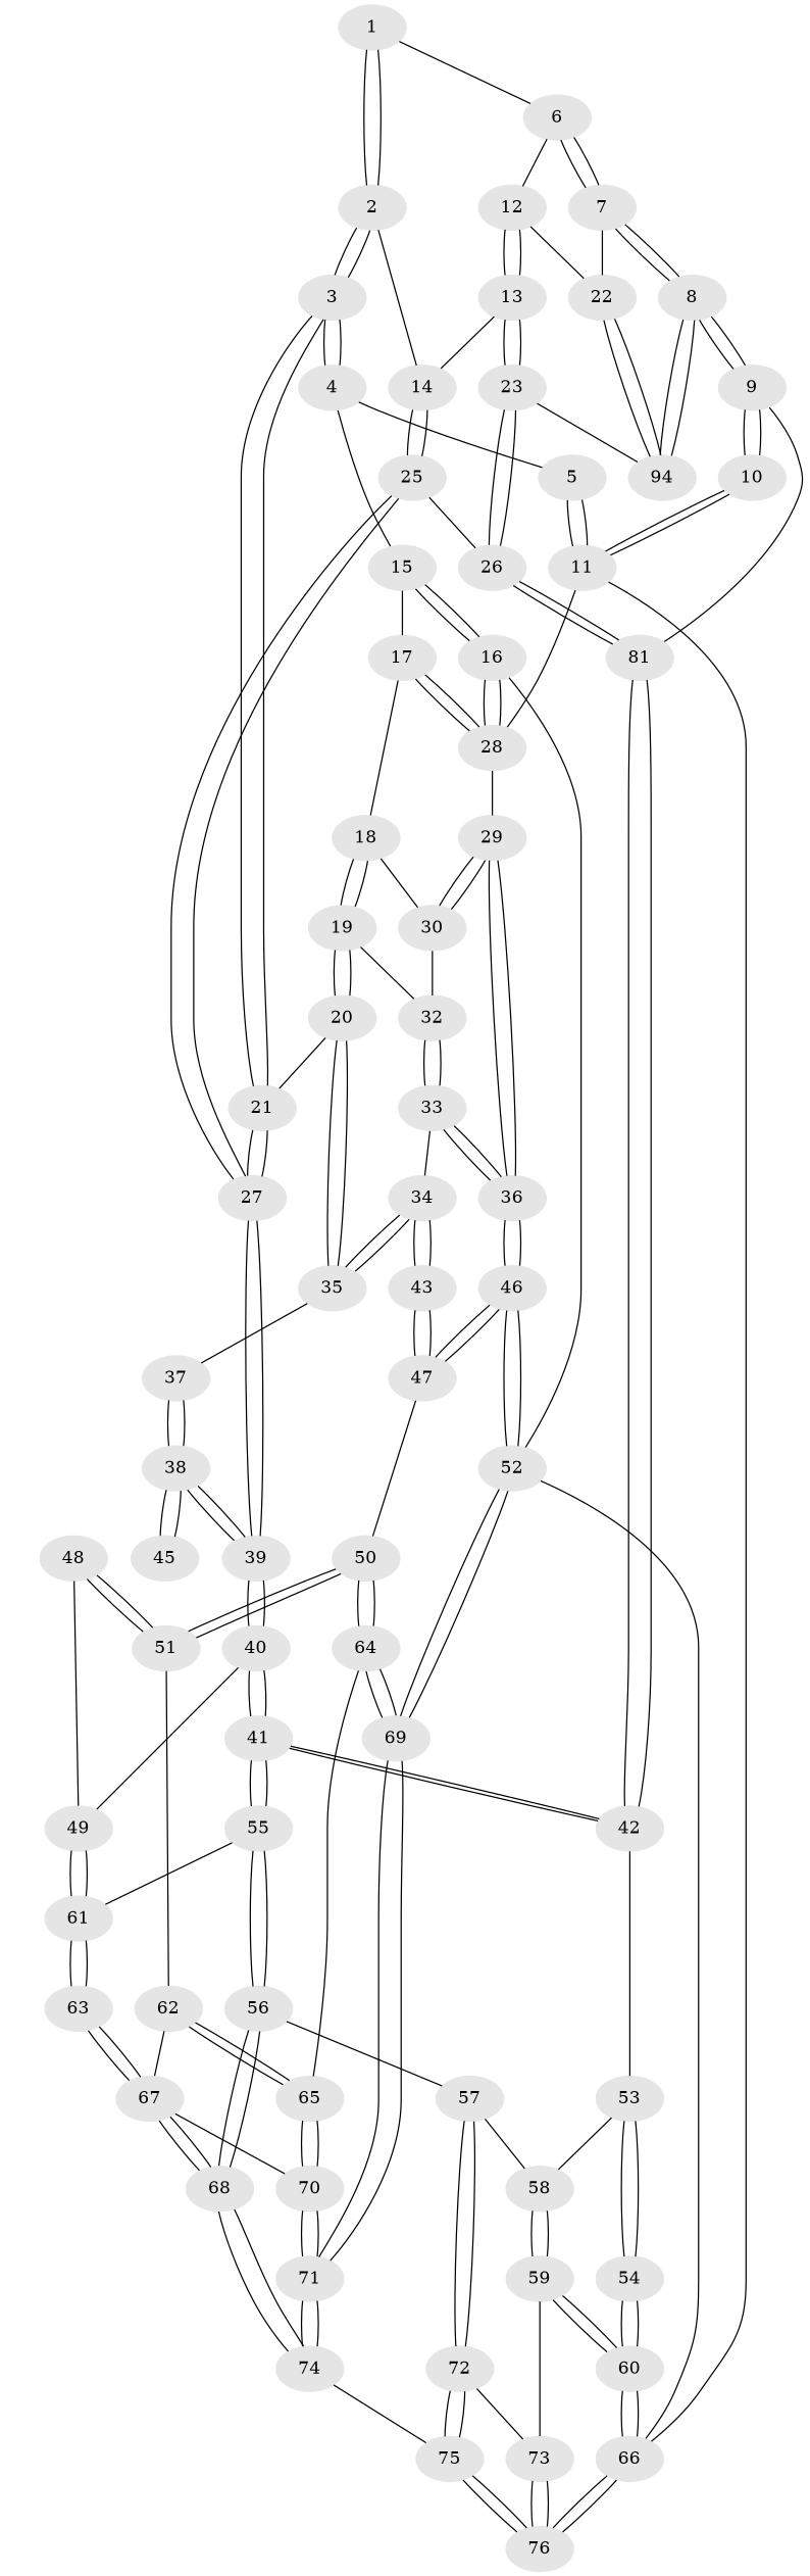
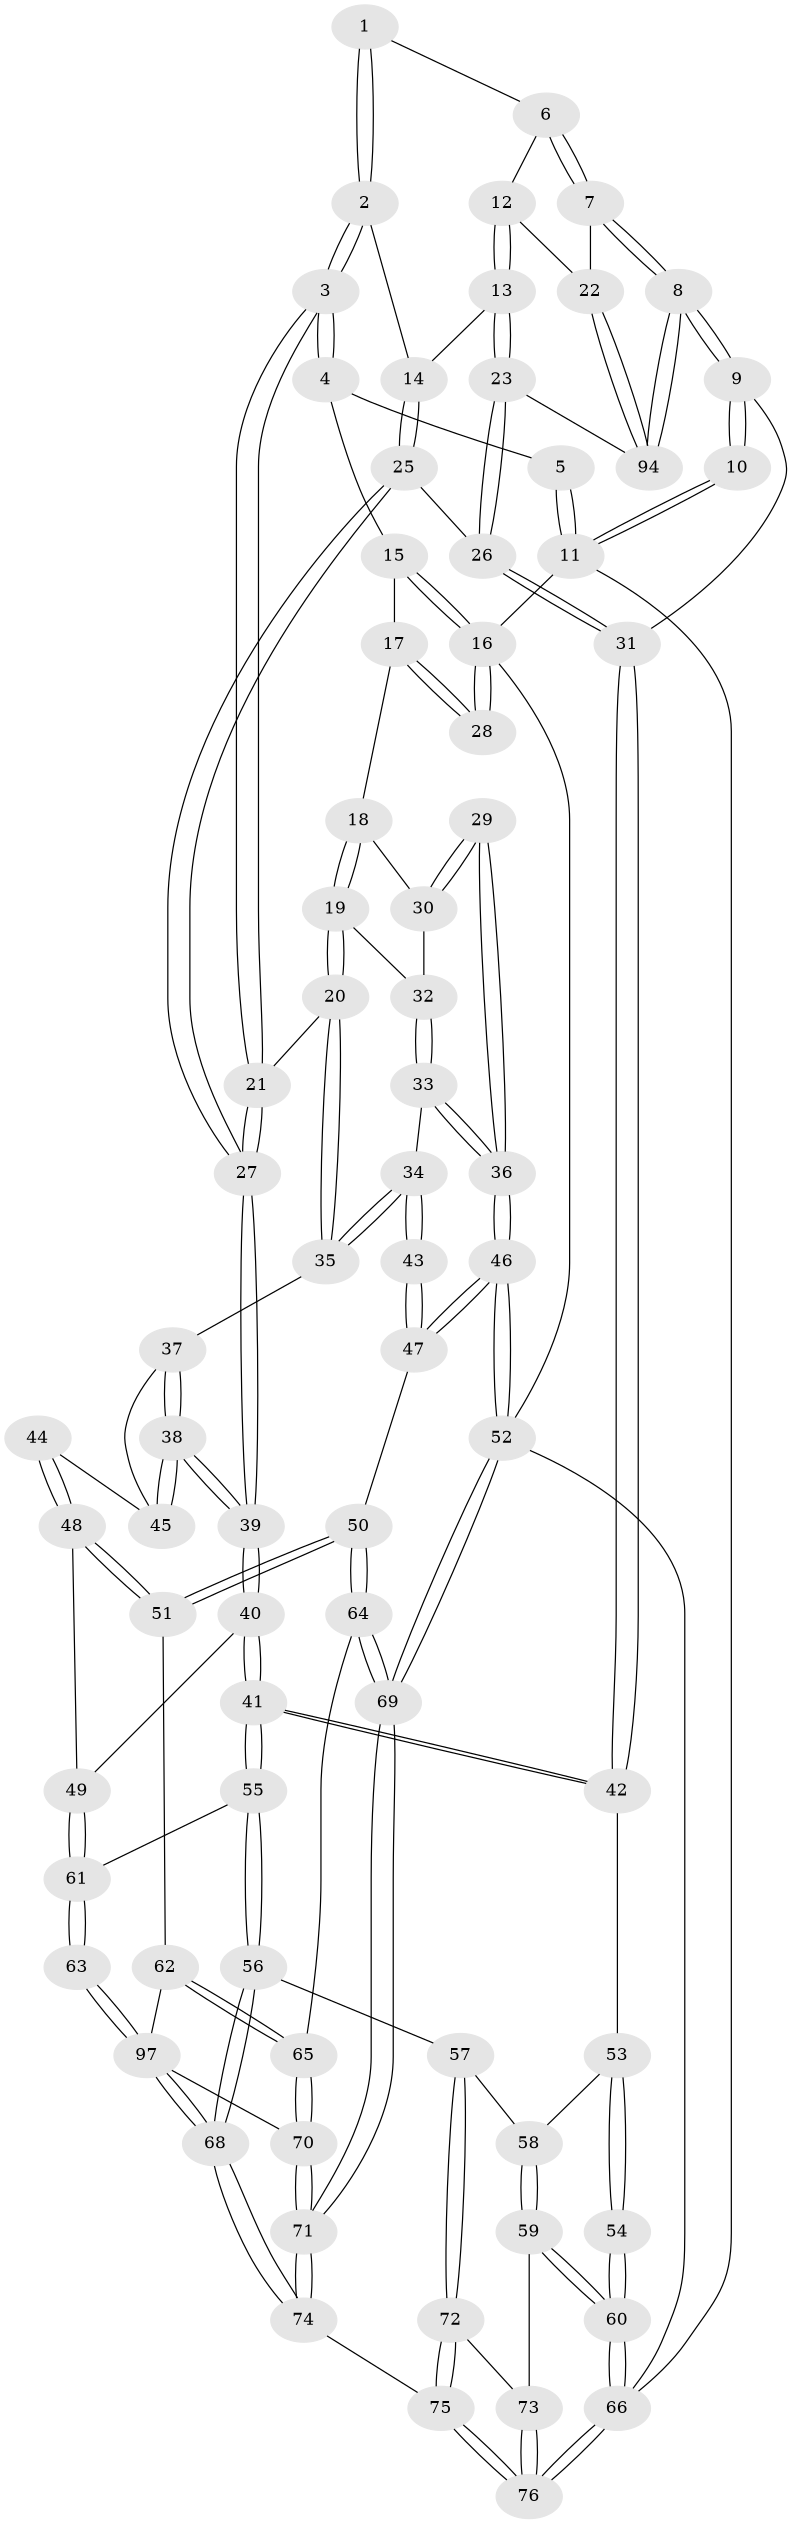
  graph {
    node [color=gray90 style=filled]
    1
    2
    6
    3
    14
    7
    12
    4
    21
    25
    5
    15
    27
    11
    16
    17
    66
    8
    22
    13
    9
    n22 [label=94]
    10
-   31 [label=81]
+   31
    42
    54
    60
    28
    52
    76
    23
    26
    18
    29
    69
    19
    30
    20
    32
    35
    33
    37
    39
    40
    36
    46
    53
    34
    43
    47
    38
    45
    41
    49
    55
    61
    56
    58
+   44
    48
    50
    51
    64
    62
    63
    65
-   67
+   67 [label=97]
    71
    59
    57
    68
    72
    74
    73
    75
    70
    1 -- 2
    1 -- 2
    1 -- 6
    2 -- 3
    2 -- 3
    2 -- 14
    6 -- 7
    6 -- 7
    6 -- 12
    3 -- 4
    3 -- 4
    3 -- 21
    3 -- 21
    14 -- 25
    14 -- 25
    7 -- 8
    7 -- 8
    7 -- 22
    12 -- 22
    12 -- 13
    12 -- 13
    4 -- 5
    4 -- 15
    21 -- 27
    21 -- 27
    25 -- 27
    25 -- 27
    25 -- 26
    5 -- 11
    5 -- 11
    15 -- 16
    15 -- 16
    15 -- 17
    27 -- 39
    27 -- 39
-   11 -- 28
+   11 -- 16
    11 -- 66
    16 -- 28
    16 -- 28
    16 -- 52
    17 -- 28
    17 -- 28
    17 -- 18
    66 -- 76
    66 -- 76
    8 -- 9
    8 -- 9
    8 -- n22
    8 -- n22
    22 -- n22
    22 -- n22
    13 -- 14
    13 -- 23
    13 -- 23
    9 -- 10
    9 -- 10
    9 -- 31
    10 -- 11
    10 -- 11
    31 -- 42
    31 -- 42
    42 -- 53
    54 -- 60
    54 -- 60
    60 -- 66
    60 -- 66
-   28 -- 29
    52 -- 66
    52 -- 69
    52 -- 69
    23 -- n22
    23 -- 26
    23 -- 26
    26 -- 31
    26 -- 31
    18 -- 19
    18 -- 19
    18 -- 30
    29 -- 30
    29 -- 30
    29 -- 36
    29 -- 36
    69 -- 71
    69 -- 71
    19 -- 20
    19 -- 20
    19 -- 32
    30 -- 32
    20 -- 21
    20 -- 35
    20 -- 35
    32 -- 33
    32 -- 33
    35 -- 37
    33 -- 36
    33 -- 36
    33 -- 34
    37 -- 38
    37 -- 38
+   37 -- 45
    39 -- 40
    39 -- 40
    40 -- 41
    40 -- 41
    40 -- 49
    36 -- 46
    36 -- 46
    46 -- 52
    46 -- 52
    46 -- 47
    46 -- 47
    53 -- 54
    53 -- 54
    53 -- 58
    34 -- 35
    34 -- 35
    34 -- 43
    34 -- 43
    43 -- 47
    43 -- 47
    47 -- 50
    38 -- 39
    38 -- 39
    38 -- 45
    38 -- 45
    41 -- 42
    41 -- 42
    41 -- 55
    41 -- 55
    49 -- 61
    49 -- 61
    55 -- 61
    55 -- 56
    55 -- 56
    61 -- 63
    61 -- 63
    56 -- 57
    56 -- 68
    56 -- 68
    58 -- 59
    58 -- 59
+   44 -- 45
+   44 -- 48
+   44 -- 48
    48 -- 49
    48 -- 51
    48 -- 51
    50 -- 51
    50 -- 51
    50 -- 64
    50 -- 64
    51 -- 62
    64 -- 69
    64 -- 69
    64 -- 65
    62 -- 65
    62 -- 65
    62 -- 67
    63 -- 67
    63 -- 67
    65 -- 70
    65 -- 70
    67 -- 68
    67 -- 68
    67 -- 70
    71 -- 74
    71 -- 74
    59 -- 60
    59 -- 60
    59 -- 73
    57 -- 58
    57 -- 72
    57 -- 72
    68 -- 74
    68 -- 74
    72 -- 73
    72 -- 75
    72 -- 75
    74 -- 75
    73 -- 76
    73 -- 76
    75 -- 76
    75 -- 76
    70 -- 71
    70 -- 71
  }
